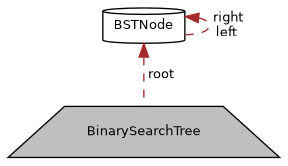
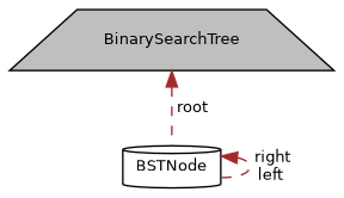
  digraph {
    node [color=black fontname=Helvetica fontsize=10 style=filled]
    edge [color=brown dir=back fontname=Helvetica fontsize=10 labelfontname=Helvetica labelfontsize=10 style=dashed]
    n1 [fillcolor=grey75 fontcolor=black height=0.2 label=BinarySearchTree shape=trapezium width=0.4]
    n2 [fillcolor=white height=0.2 label=BSTNode shape=cylinder width=0.4]
-   n2 -> n1 [label=" root"]
+   n1 -> n2 [label=" root"]
    n2 -> n2 [label=" right\nleft"]
  }
